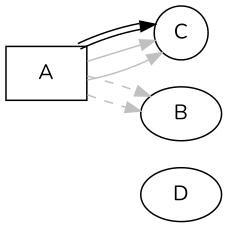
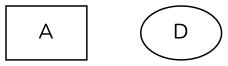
  digraph {
    fontname=Nunito
    rankdir=LR
    node [fontname=Nunito]
    edge [color=grey fontname=Nunito]
    A [shape=box]
-   C [shape=circle]
-   B
    D
-   A -> C
-   A -> C
-   A -> C [color="black:invis:black"]
-   A -> B [style=dashed]
-   A -> B [style=dashed]
    A -> D [arrowhead=none penwidth=72451608173176 style=dashed color=""]
  }
